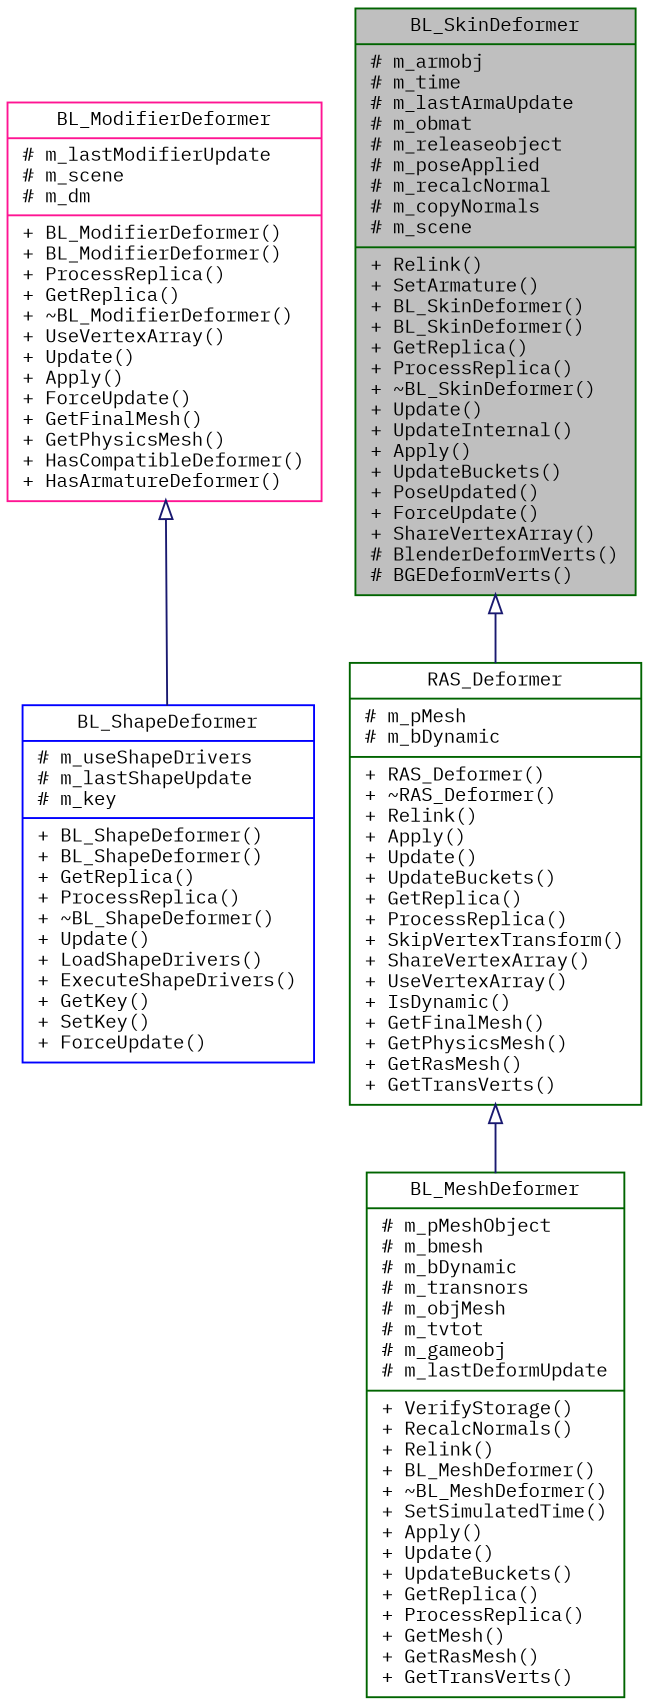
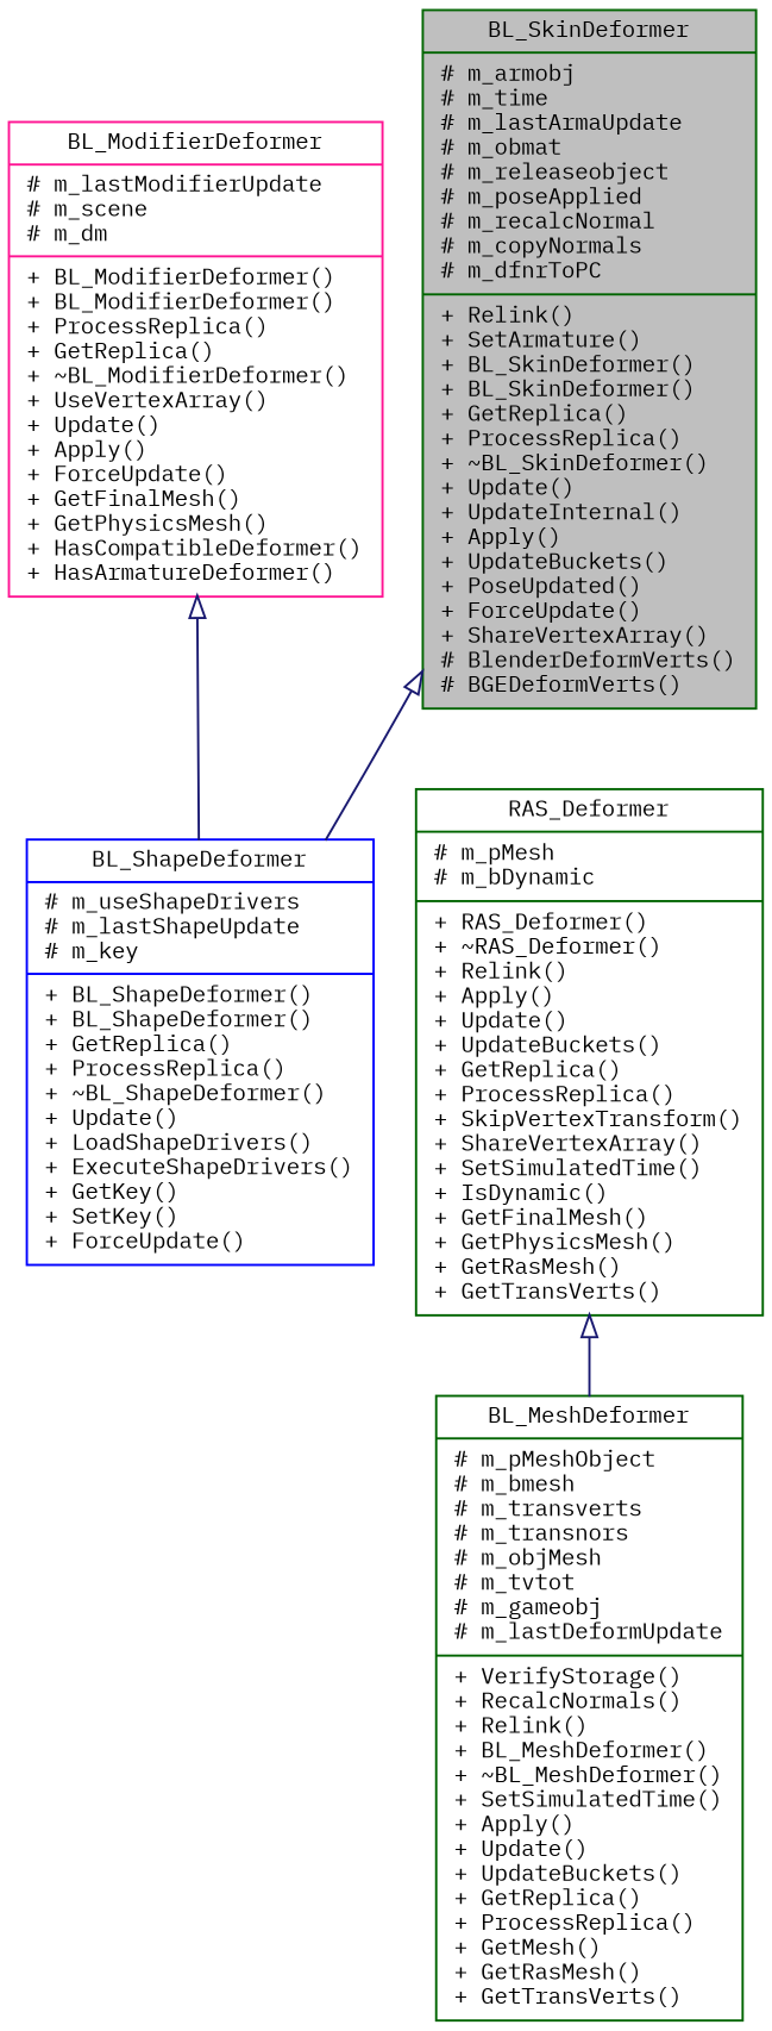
  digraph {
    fontname="IBM Plex Mono"
    node [color=darkgreen fillcolor=white fontname="IBM Plex Mono" fontsize=10 shape=record style=filled]
    edge [arrowtail=empty color=midnightblue dir=back fontname="IBM Plex Mono" fontsize=10 labelfontname=Helvetica labelfontsize=10 style=solid]
-   n1 [fillcolor=grey75 fontcolor=black height=0.2 label="{BL_SkinDeformer\n|# m_armobj\l# m_time\l# m_lastArmaUpdate\l# m_obmat\l# m_releaseobject\l# m_poseApplied\l# m_recalcNormal\l# m_copyNormals\l# m_scene\l|+ Relink()\l+ SetArmature()\l+ BL_SkinDeformer()\l+ BL_SkinDeformer()\l+ GetReplica()\l+ ProcessReplica()\l+ ~BL_SkinDeformer()\l+ Update()\l+ UpdateInternal()\l+ Apply()\l+ UpdateBuckets()\l+ PoseUpdated()\l+ ForceUpdate()\l+ ShareVertexArray()\l# BlenderDeformVerts()\l# BGEDeformVerts()\l}" width=0.4]
+   n1 [fillcolor=grey75 fontcolor=black height=0.2 label="{BL_SkinDeformer\n|# m_armobj\l# m_time\l# m_lastArmaUpdate\l# m_obmat\l# m_releaseobject\l# m_poseApplied\l# m_recalcNormal\l# m_copyNormals\l# m_dfnrToPC\l|+ Relink()\l+ SetArmature()\l+ BL_SkinDeformer()\l+ BL_SkinDeformer()\l+ GetReplica()\l+ ProcessReplica()\l+ ~BL_SkinDeformer()\l+ Update()\l+ UpdateInternal()\l+ Apply()\l+ UpdateBuckets()\l+ PoseUpdated()\l+ ForceUpdate()\l+ ShareVertexArray()\l# BlenderDeformVerts()\l# BGEDeformVerts()\l}" width=0.4]
    n2 [color=blue height=0.2 label="{BL_ShapeDeformer\n|# m_useShapeDrivers\l# m_lastShapeUpdate\l# m_key\l|+ BL_ShapeDeformer()\l+ BL_ShapeDeformer()\l+ GetReplica()\l+ ProcessReplica()\l+ ~BL_ShapeDeformer()\l+ Update()\l+ LoadShapeDrivers()\l+ ExecuteShapeDrivers()\l+ GetKey()\l+ SetKey()\l+ ForceUpdate()\l}" width=0.4]
-   n3 [height=0.2 label="{BL_MeshDeformer\n|# m_pMeshObject\l# m_bmesh\l# m_bDynamic\l# m_transnors\l# m_objMesh\l# m_tvtot\l# m_gameobj\l# m_lastDeformUpdate\l|+ VerifyStorage()\l+ RecalcNormals()\l+ Relink()\l+ BL_MeshDeformer()\l+ ~BL_MeshDeformer()\l+ SetSimulatedTime()\l+ Apply()\l+ Update()\l+ UpdateBuckets()\l+ GetReplica()\l+ ProcessReplica()\l+ GetMesh()\l+ GetRasMesh()\l+ GetTransVerts()\l}" width=0.4]
-   n4 [height=0.2 label="{RAS_Deformer\n|# m_pMesh\l# m_bDynamic\l|+ RAS_Deformer()\l+ ~RAS_Deformer()\l+ Relink()\l+ Apply()\l+ Update()\l+ UpdateBuckets()\l+ GetReplica()\l+ ProcessReplica()\l+ SkipVertexTransform()\l+ ShareVertexArray()\l+ UseVertexArray()\l+ IsDynamic()\l+ GetFinalMesh()\l+ GetPhysicsMesh()\l+ GetRasMesh()\l+ GetTransVerts()\l}" width=0.4]
+   n3 [height=0.2 label="{BL_MeshDeformer\n|# m_pMeshObject\l# m_bmesh\l# m_transverts\l# m_transnors\l# m_objMesh\l# m_tvtot\l# m_gameobj\l# m_lastDeformUpdate\l|+ VerifyStorage()\l+ RecalcNormals()\l+ Relink()\l+ BL_MeshDeformer()\l+ ~BL_MeshDeformer()\l+ SetSimulatedTime()\l+ Apply()\l+ Update()\l+ UpdateBuckets()\l+ GetReplica()\l+ ProcessReplica()\l+ GetMesh()\l+ GetRasMesh()\l+ GetTransVerts()\l}" width=0.4]
+   n4 [height=0.2 label="{RAS_Deformer\n|# m_pMesh\l# m_bDynamic\l|+ RAS_Deformer()\l+ ~RAS_Deformer()\l+ Relink()\l+ Apply()\l+ Update()\l+ UpdateBuckets()\l+ GetReplica()\l+ ProcessReplica()\l+ SkipVertexTransform()\l+ ShareVertexArray()\l+ SetSimulatedTime()\l+ IsDynamic()\l+ GetFinalMesh()\l+ GetPhysicsMesh()\l+ GetRasMesh()\l+ GetTransVerts()\l}" width=0.4]
    n5 [color=deeppink height=0.2 label="{BL_ModifierDeformer\n|# m_lastModifierUpdate\l# m_scene\l# m_dm\l|+ BL_ModifierDeformer()\l+ BL_ModifierDeformer()\l+ ProcessReplica()\l+ GetReplica()\l+ ~BL_ModifierDeformer()\l+ UseVertexArray()\l+ Update()\l+ Apply()\l+ ForceUpdate()\l+ GetFinalMesh()\l+ GetPhysicsMesh()\l+ HasCompatibleDeformer()\l+ HasArmatureDeformer()\l}" width=0.4]
-   n1 -> n4
+   n1 -> n2
    n4 -> n3
    n5 -> n2
  }
